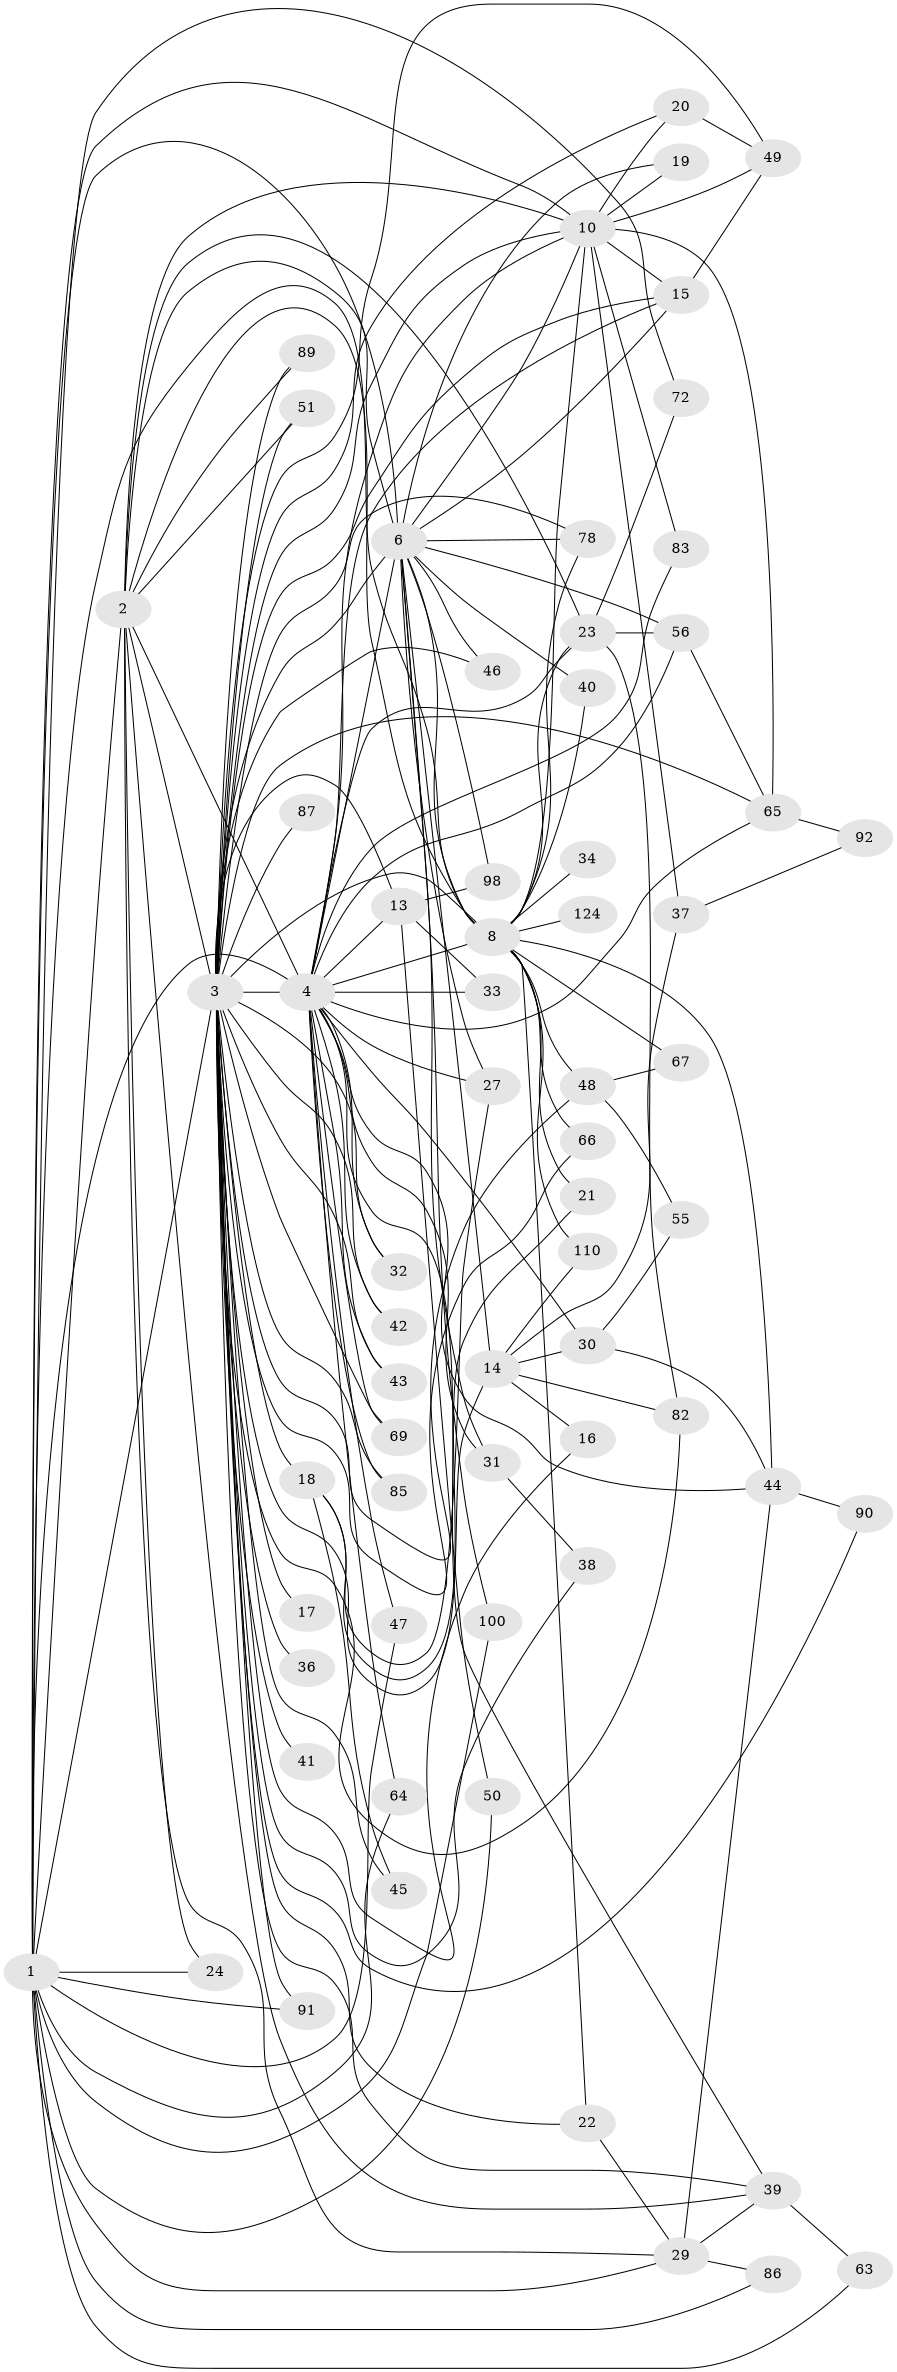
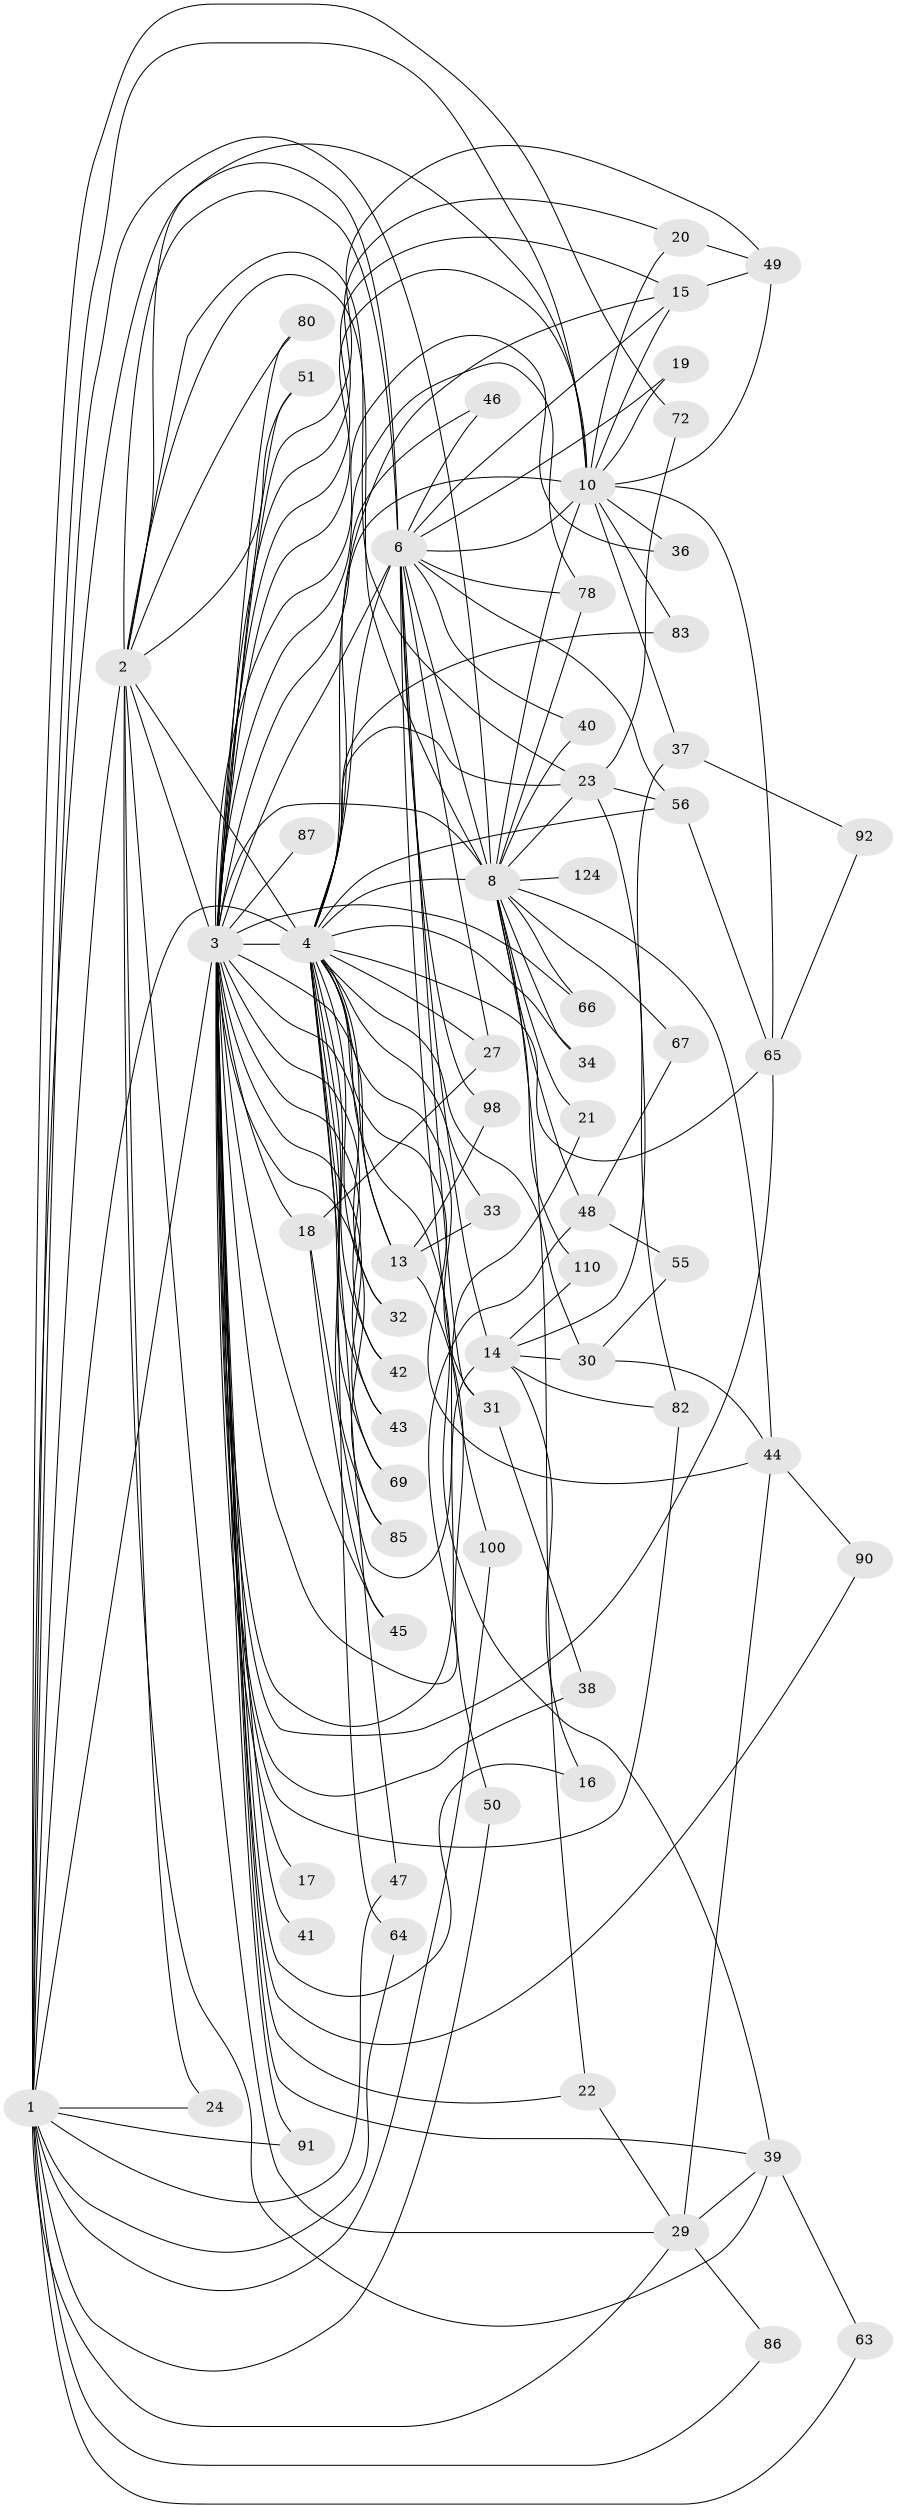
  graph {
    rankdir=LR
    node [color=gray90 style=filled]
    2 [super="+53+121"]
    3 [super="+70+5+7"]
    4 [super="+84+114+118+106+80+95+75+9+68"]
    6 [super="+12+77"]
    8
    10 [super="+28+123+52+26"]
    24
    29 [super="+94+101+99"]
    23
    39 [super="+57+59"]
    51
-   89
+   89 [label=80]
    1
    47 [super="+88"]
    50 [super="+60"]
    63
    64 [super="+117"]
    72
    86
    91
    100
    13
    14
    15 [super="+25"]
    16
    17
    18 [super="+112"]
    20
    22
    32
    36
    38
    41
    42 [super="+105"]
    43
    45
    46
    48
    49 [super="+108+58"]
    65 [super="+126"]
    66
    69
    78 [super="+107"]
    82 [super="+122"]
    85
    87
    90
    27 [super="+109"]
    30 [super="+35"]
    31
    33
    34 [super="+102"]
    44 [super="+61"]
    56 [super="+62+76"]
    83
    19
    40
    98
    124
    21
    67
    110
    37
    55
    92
    2 -- 3 [weight=3]
    2 -- 4 [weight=2]
    2 -- 6 [weight=4]
    2 -- 8
    2 -- 10
    2 -- 24
    2 -- 29
    2 -- 23
    2 -- 39
    2 -- 51
    2 -- 89
    3 -- 4 [weight=11]
    3 -- 6 [weight=4]
    3 -- 8 [weight=4]
    3 -- 10 [weight=7]
    3 -- 39
    3 -- 51
    3 -- 89
    3 -- 91
    3 -- 13
    3 -- 14
    3 -- 15
    3 -- 16
    3 -- 17
    3 -- 18 [weight=3]
    3 -- 20
    3 -- 22
    3 -- 32
    3 -- 36
    3 -- 38
    3 -- 41
    3 -- 42
    3 -- 43
    3 -- 45
    3 -- 46
    3 -- 48
    3 -- 49
    3 -- 65 [weight=2]
    3 -- 66
    3 -- 69 [weight=2]
    3 -- 78
    3 -- 82 [weight=2]
    3 -- 85
    3 -- 87
    3 -- 90
    4 -- 6 [weight=5]
    4 -- 8 [weight=3]
    4 -- 10 [weight=5]
    4 -- 23
    4 -- 39 [weight=2]
    4 -- 47 [weight=2]
    4 -- 64 [weight=2]
    4 -- 13
    4 -- 15
    4 -- 32
    4 -- 42 [weight=2]
    4 -- 43
    4 -- 65
    4 -- 69
    4 -- 85
    4 -- 27
    4 -- 30 [weight=2]
    4 -- 31 [weight=2]
    4 -- 33
+   4 -- 34 [weight=2]
    4 -- 44 [weight=2]
    4 -- 56
    4 -- 83
    6 -- 8
    6 -- 10
    6 -- 100
    6 -- 14
    6 -- 15
    6 -- 46
    6 -- 78 [weight=2]
    6 -- 27
    6 -- 31
    6 -- 56 [weight=2]
    6 -- 19
    6 -- 40
    6 -- 98
    8 -- 10 [weight=2]
    8 -- 23
    8 -- 22
    8 -- 48
    8 -- 66
    8 -- 78
    8 -- 34
    8 -- 44
    8 -- 40
    8 -- 124
    8 -- 21
    8 -- 67
    8 -- 110
    10 -- 15
    10 -- 20
+   10 -- 36
    10 -- 49
    10 -- 65
    10 -- 83
    10 -- 19
    10 -- 37
    29 -- 39
    29 -- 86
    29 -- 44
    23 -- 72
    23 -- 82
    23 -- 56
    39 -- 63
    1 -- 2
    1 -- 3 [weight=3]
    1 -- 4 [weight=2]
    1 -- 6
    1 -- 8
    1 -- 10
    1 -- 24
    1 -- 29 [weight=2]
    1 -- 47
    1 -- 50 [weight=2]
    1 -- 63
    1 -- 64
    1 -- 72
    1 -- 86
    1 -- 91
    1 -- 100
    13 -- 50
    13 -- 33
    13 -- 98
    14 -- 16
    14 -- 82
    14 -- 30
    14 -- 110
    14 -- 37
    15 -- 49
    18 -- 45
    18 -- 27
    18 -- 21
    20 -- 49
    22 -- 29
    48 -- 67
    48 -- 55
    65 -- 92
    30 -- 44
    30 -- 55
    31 -- 38
    44 -- 90
    56 -- 65
    37 -- 92
  }
